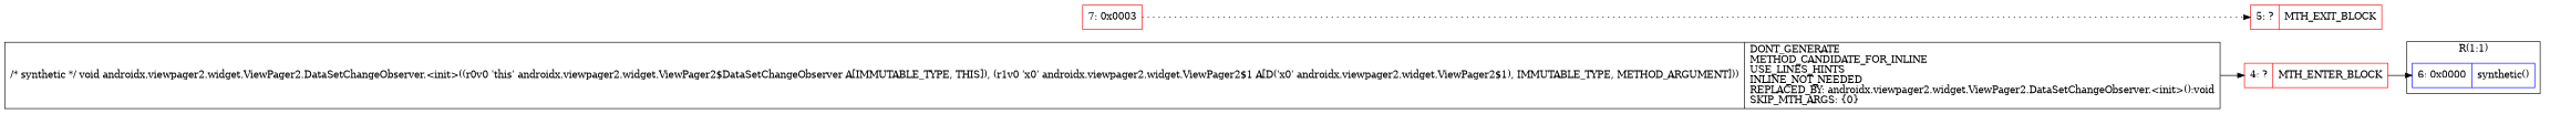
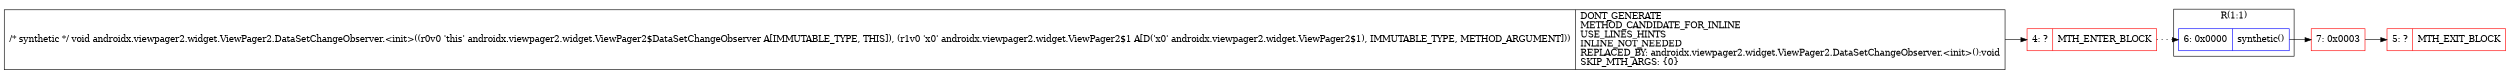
  digraph {
    rankdir=LR
    node [color=red shape=record]
    edge [style=solid]
    n1 [color=blue label="{6\:\ 0x0000|synthetic()\l}"]
    n2 [label="{7\:\ 0x0003}"]
    n3 [label="{5\:\ ?|MTH_EXIT_BLOCK\l}"]
    n4 [label="{4\:\ ?|MTH_ENTER_BLOCK\l}"]
    n5 [label="{\/* synthetic *\/ void androidx.viewpager2.widget.ViewPager2.DataSetChangeObserver.\<init\>((r0v0 'this' androidx.viewpager2.widget.ViewPager2$DataSetChangeObserver A[IMMUTABLE_TYPE, THIS]), (r1v0 'x0' androidx.viewpager2.widget.ViewPager2$1 A[D('x0' androidx.viewpager2.widget.ViewPager2$1), IMMUTABLE_TYPE, METHOD_ARGUMENT]))  | DONT_GENERATE\lMETHOD_CANDIDATE_FOR_INLINE\lUSE_LINES_HINTS\lINLINE_NOT_NEEDED\lREPLACED_BY: androidx.viewpager2.widget.ViewPager2.DataSetChangeObserver.\<init\>():void\lSKIP_MTH_ARGS: \{0\}\l}" color=""]
    subgraph cluster_1 {
      label="R(1:1)"
      n1
    }
-   n2 -> n3 [style=dotted]
-   n4 -> n1
+   n1 -> n2
+   n2 -> n3
+   n4 -> n1 [style=dotted]
    n5 -> n4
  }
